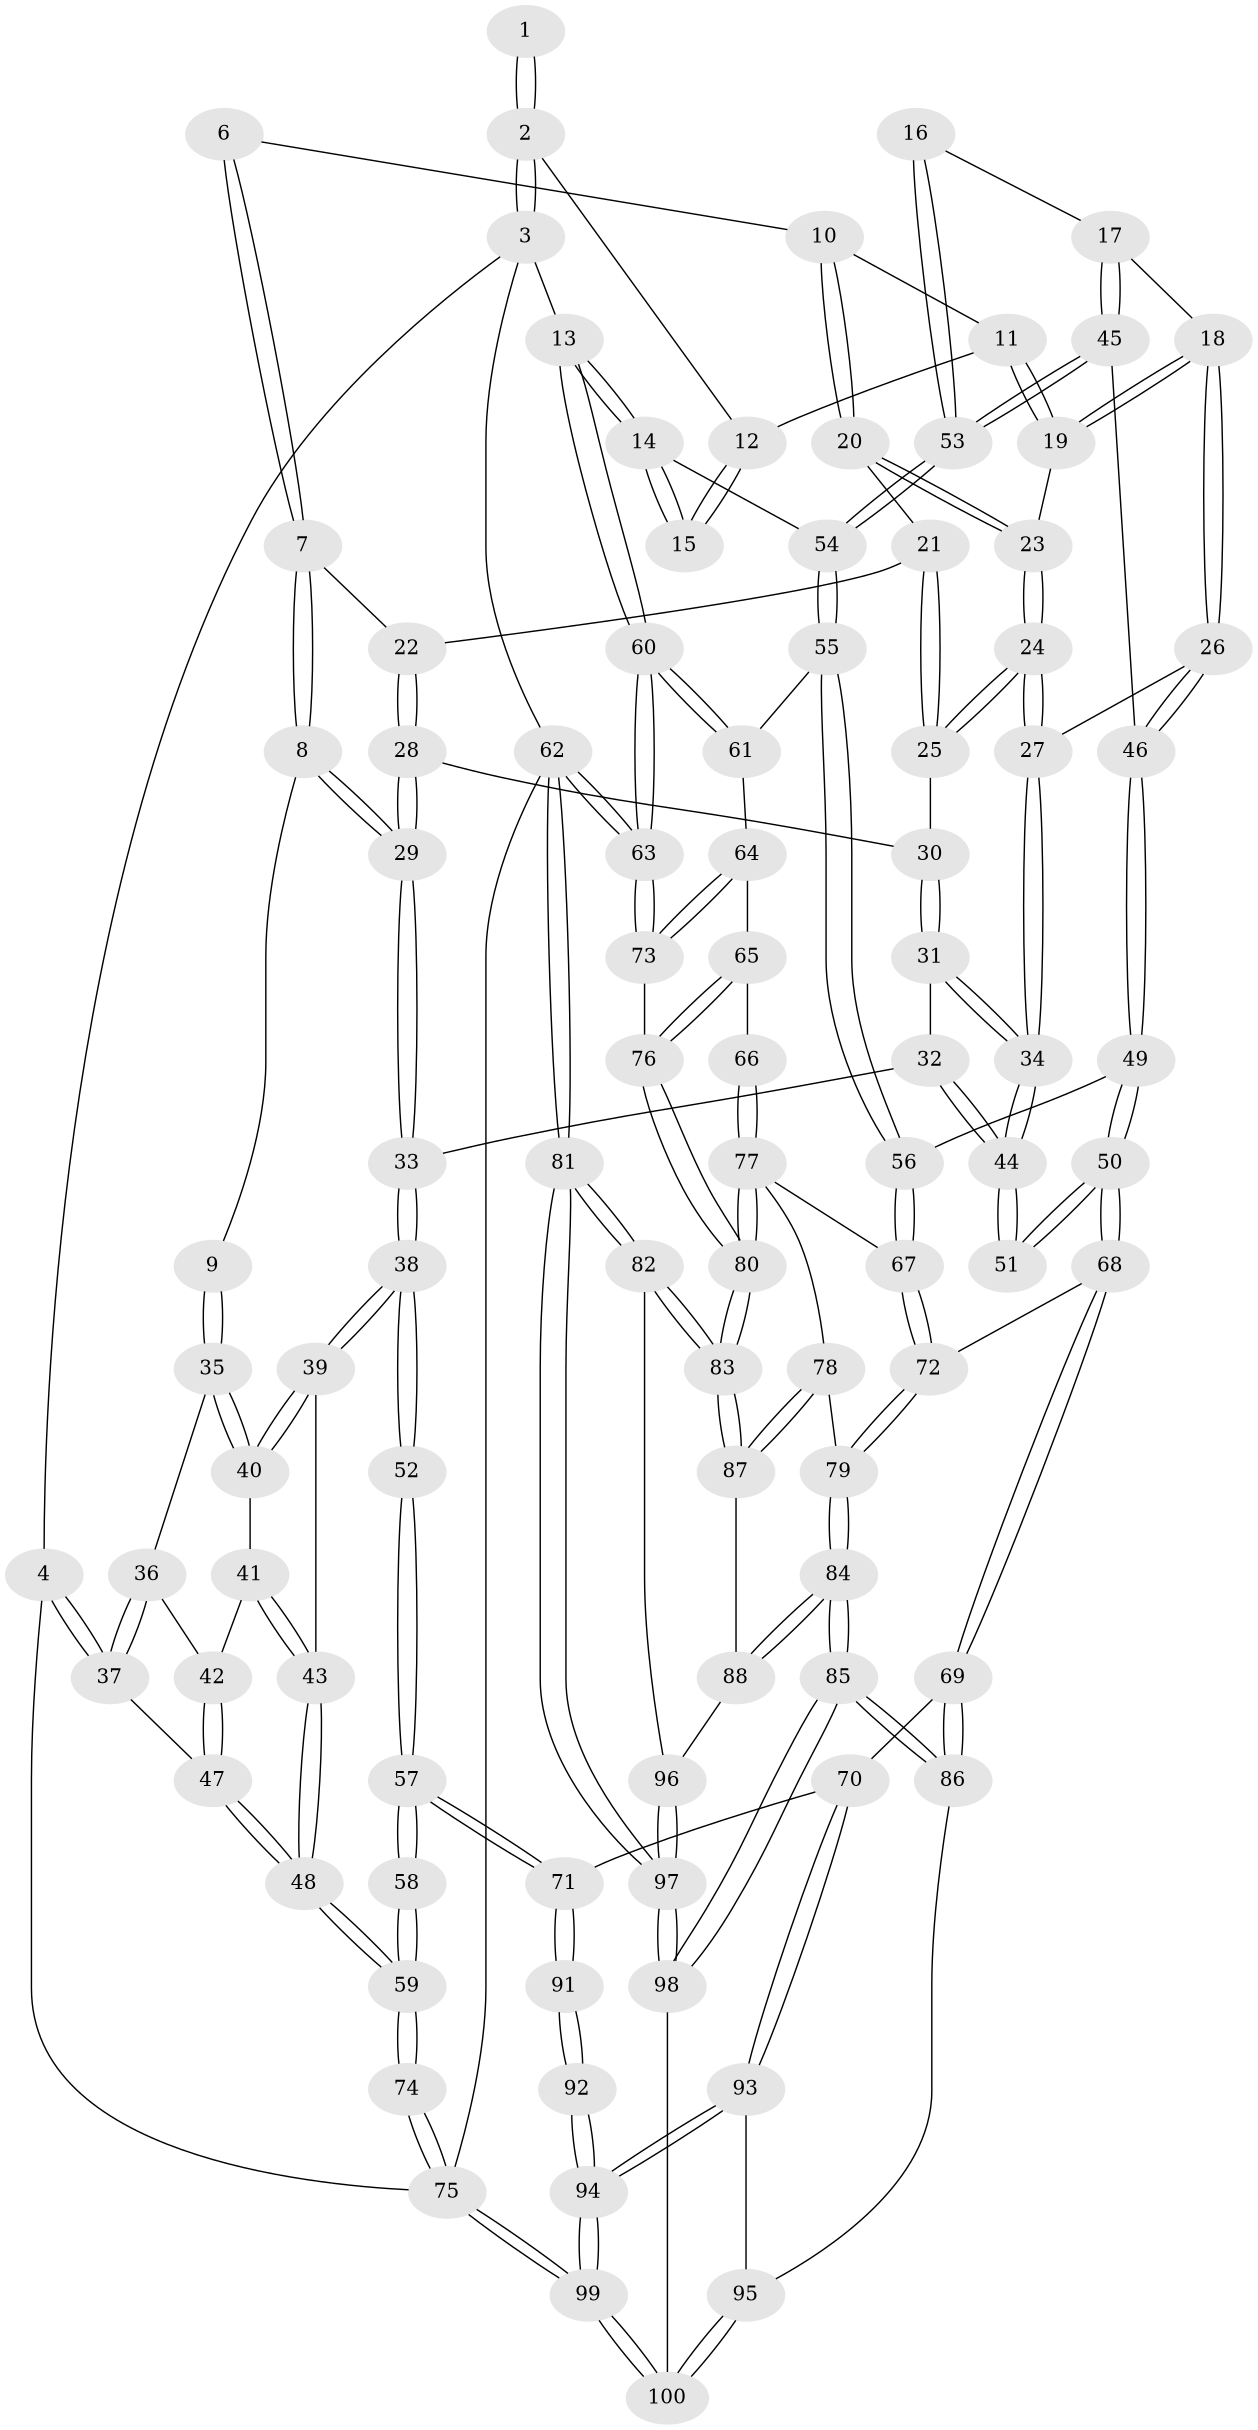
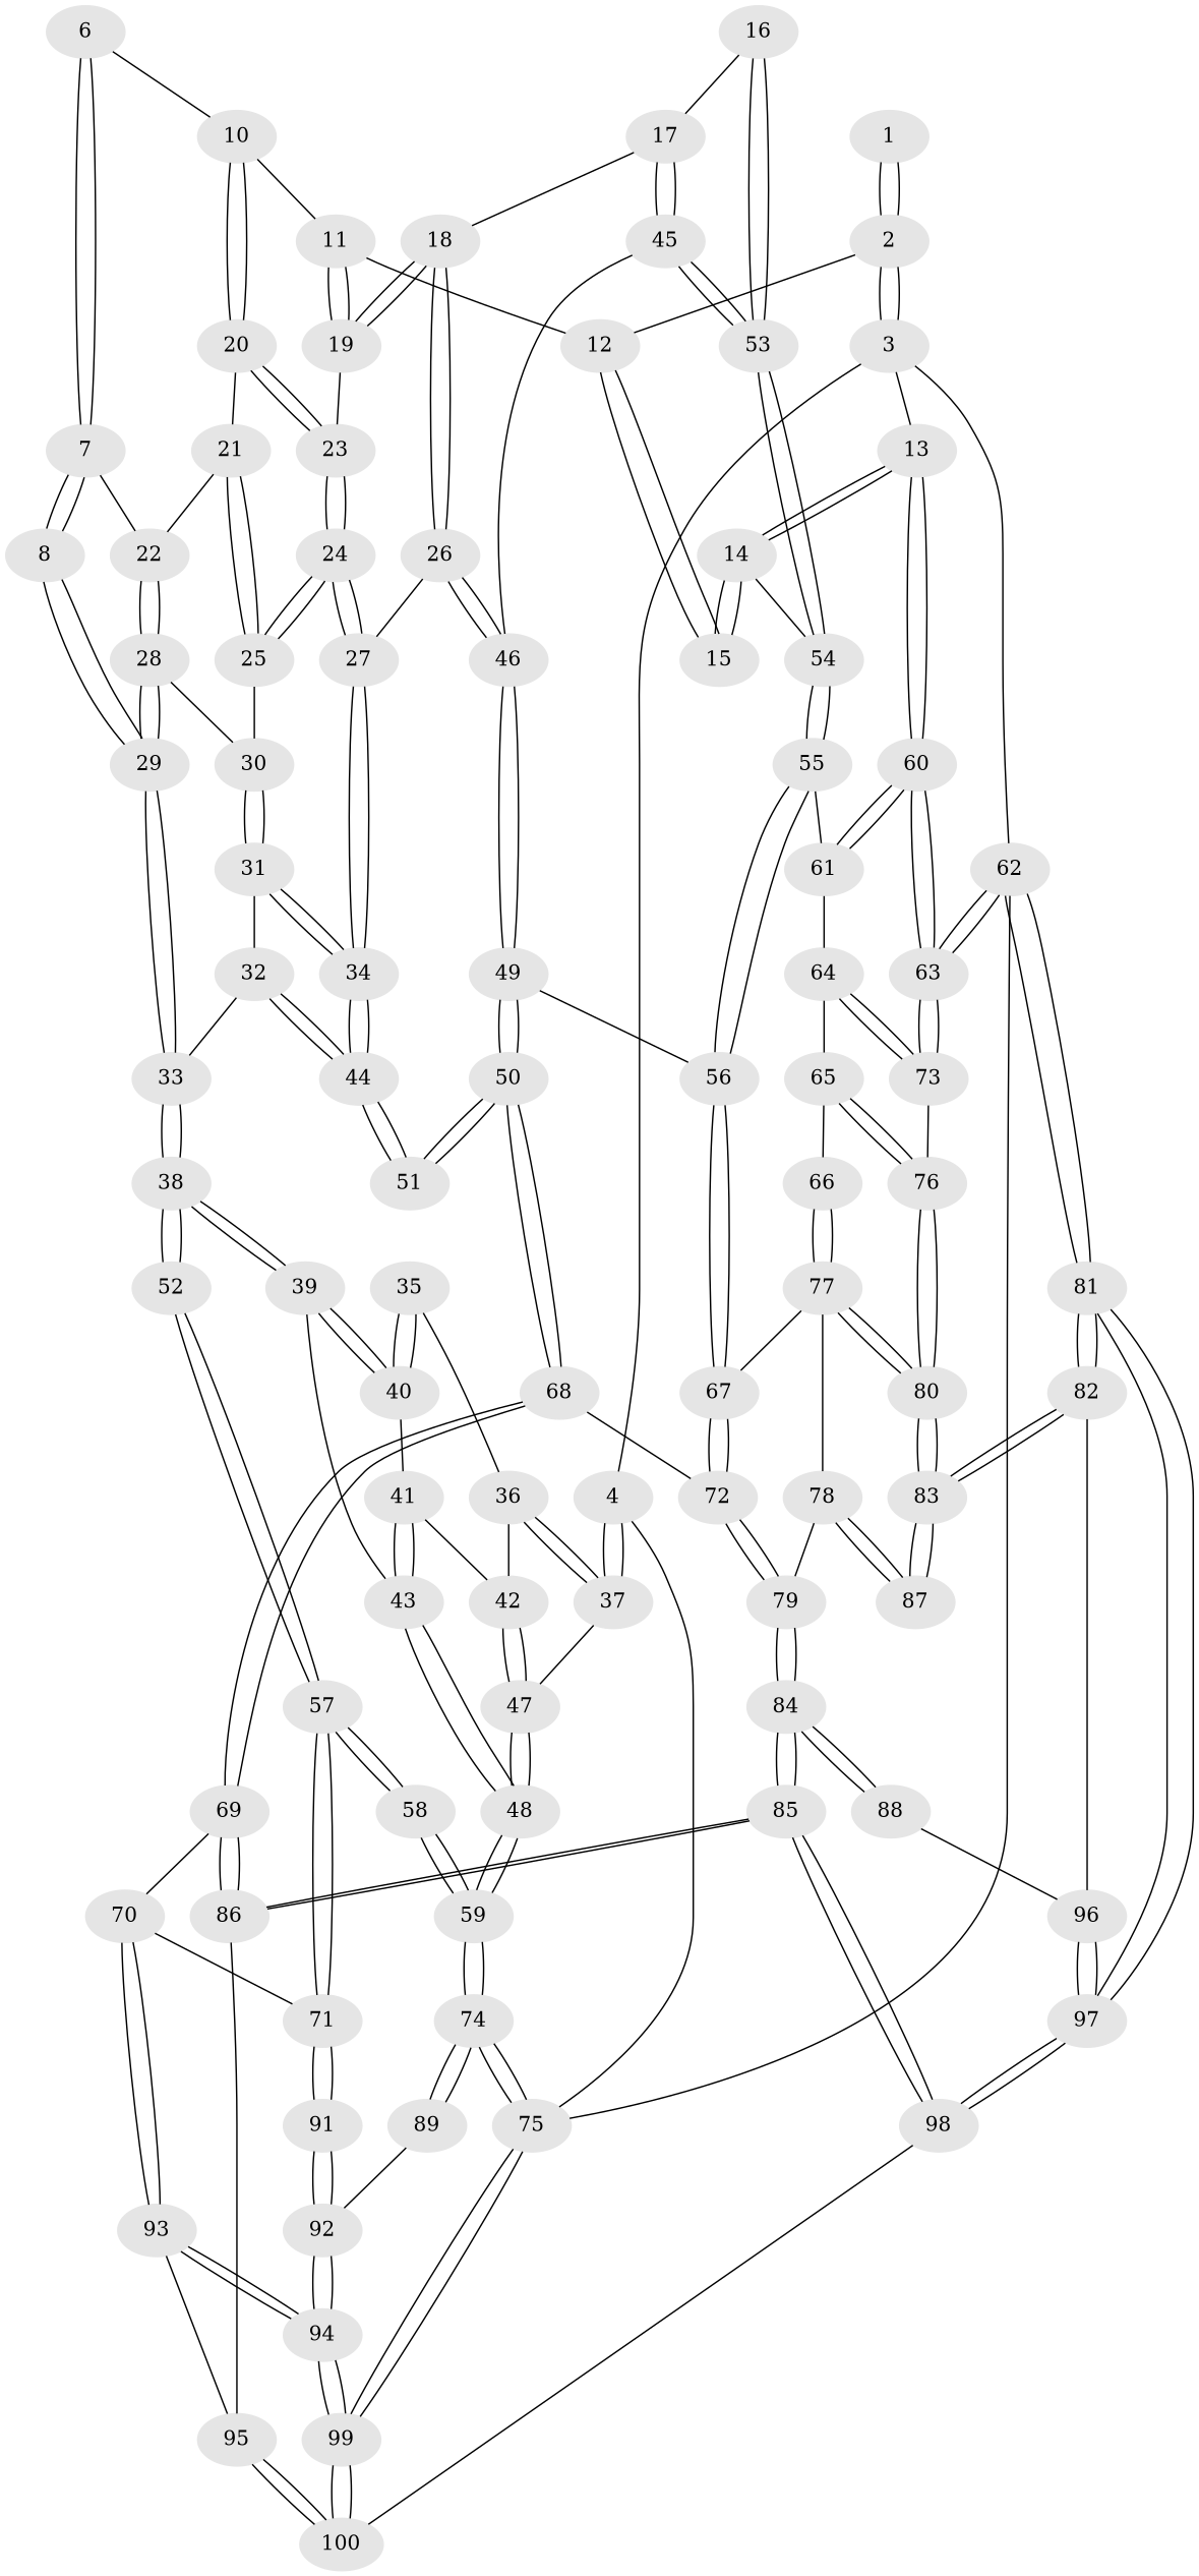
  graph {
    node [color=gray90 style=filled]
    1
    2
    3
    12
    6
    7
    10
    4
    13
    62
    15
    37
    75
    14
    60
    63
    81
    47
    99
-   9
    35
    8
    22
    11
    20
    29
    28
    33
    36
    40
    19
    23
    21
    54
    61
    55
    16
    17
    53
    18
    45
    26
    46
    27
    24
    25
    30
    34
    31
    49
    44
    38
    32
    51
    39
    52
    42
    41
    48
    43
    57
    59
    50
    56
    74
    68
    67
    72
    69
    58
    71
    64
    91
+   89
    73
    65
    82
    97
    76
    66
    77
    80
    78
    79
    70
    86
    93
    95
    94
    92
    84
    100
    83
    87
    88
    85
    96
    98
    1 -- 2
    1 -- 2
    2 -- 3
    2 -- 3
    2 -- 12
    3 -- 4
    3 -- 13
    3 -- 62
    12 -- 15
    12 -- 15
    6 -- 7
    6 -- 7
    6 -- 10
    7 -- 8
    7 -- 8
    7 -- 22
    10 -- 11
    10 -- 20
    10 -- 20
    4 -- 37
    4 -- 37
    4 -- 75
    13 -- 14
    13 -- 14
    13 -- 60
    13 -- 60
    62 -- 75
    62 -- 63
    62 -- 63
    62 -- 81
    62 -- 81
    37 -- 47
    75 -- 99
    75 -- 99
    14 -- 15
    14 -- 15
    14 -- 54
    60 -- 63
    60 -- 63
    60 -- 61
    60 -- 61
    63 -- 73
    63 -- 73
    81 -- 82
    81 -- 82
    81 -- 97
    81 -- 97
    47 -- 48
    47 -- 48
    99 -- 100
    99 -- 100
-   9 -- 35
-   9 -- 35
    35 -- 36
    35 -- 40
    35 -- 40
-   8 -- 9
    8 -- 29
    8 -- 29
    22 -- 28
    22 -- 28
    11 -- 12
    11 -- 19
    11 -- 19
    20 -- 23
    20 -- 23
    20 -- 21
    29 -- 33
    29 -- 33
    28 -- 29
    28 -- 29
    28 -- 30
    33 -- 38
    33 -- 38
    36 -- 37
    36 -- 37
    36 -- 42
    40 -- 41
    19 -- 23
    23 -- 24
    23 -- 24
    21 -- 22
    21 -- 25
    21 -- 25
    54 -- 55
    54 -- 55
    61 -- 64
    55 -- 61
    55 -- 56
    55 -- 56
    16 -- 17
    16 -- 53
    16 -- 53
    17 -- 18
    17 -- 45
    17 -- 45
    53 -- 54
    53 -- 54
    18 -- 19
    18 -- 19
    18 -- 26
    18 -- 26
    45 -- 53
    45 -- 53
    45 -- 46
    26 -- 46
    26 -- 46
    26 -- 27
    46 -- 49
    46 -- 49
    27 -- 34
    27 -- 34
    24 -- 27
    24 -- 27
    24 -- 25
    24 -- 25
    25 -- 30
    30 -- 31
    30 -- 31
    34 -- 44
    34 -- 44
    31 -- 34
    31 -- 34
    31 -- 32
    49 -- 50
    49 -- 50
    49 -- 56
    44 -- 51
    44 -- 51
    38 -- 39
    38 -- 39
    38 -- 52
    38 -- 52
    32 -- 33
    32 -- 44
    32 -- 44
    39 -- 40
    39 -- 40
    39 -- 43
    52 -- 57
    52 -- 57
    42 -- 47
    42 -- 47
    41 -- 42
    41 -- 43
    41 -- 43
    48 -- 59
    48 -- 59
    43 -- 48
    43 -- 48
    57 -- 58
    57 -- 58
    57 -- 71
    57 -- 71
    59 -- 74
    59 -- 74
    50 -- 51
    50 -- 51
    50 -- 68
    50 -- 68
    56 -- 67
    56 -- 67
    74 -- 75
    74 -- 75
+   74 -- 89
+   74 -- 89
    68 -- 72
    68 -- 69
    68 -- 69
    67 -- 72
    67 -- 72
    72 -- 79
    72 -- 79
    69 -- 70
    69 -- 86
    69 -- 86
    58 -- 59
    58 -- 59
    71 -- 91
    71 -- 91
    64 -- 73
    64 -- 73
    64 -- 65
    91 -- 92
    91 -- 92
+   89 -- 92
    73 -- 76
    65 -- 76
    65 -- 76
    65 -- 66
    82 -- 83
    82 -- 83
    82 -- 96
    97 -- 98
    97 -- 98
    76 -- 80
    76 -- 80
    66 -- 77
    66 -- 77
    77 -- 67
    77 -- 80
    77 -- 80
    77 -- 78
    80 -- 83
    80 -- 83
    78 -- 79
    78 -- 87
    78 -- 87
    79 -- 84
    79 -- 84
    70 -- 71
    70 -- 93
    70 -- 93
    86 -- 95
    93 -- 95
    93 -- 94
    93 -- 94
    95 -- 100
    95 -- 100
    94 -- 99
    94 -- 99
    92 -- 94
    92 -- 94
    84 -- 88
    84 -- 88
    84 -- 85
    84 -- 85
    83 -- 87
    83 -- 87
-   87 -- 88
    88 -- 96
    85 -- 86
    85 -- 86
    85 -- 98
    85 -- 98
    96 -- 97
    96 -- 97
    98 -- 100
  }
